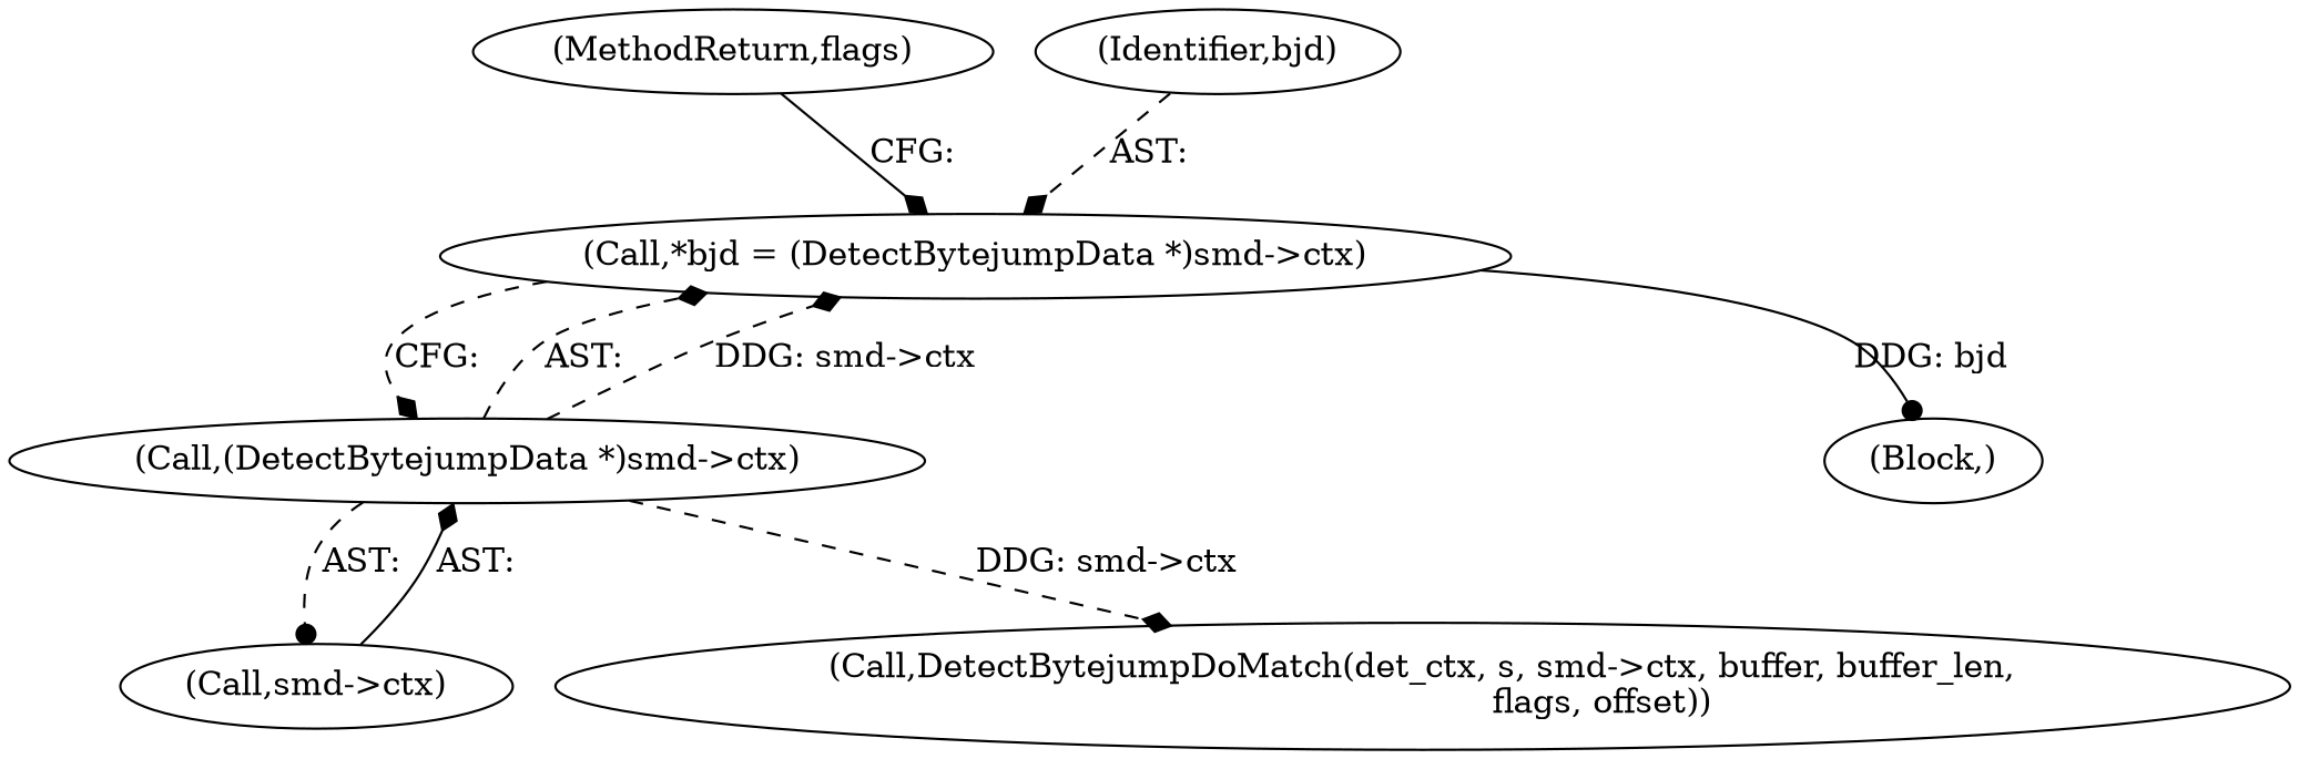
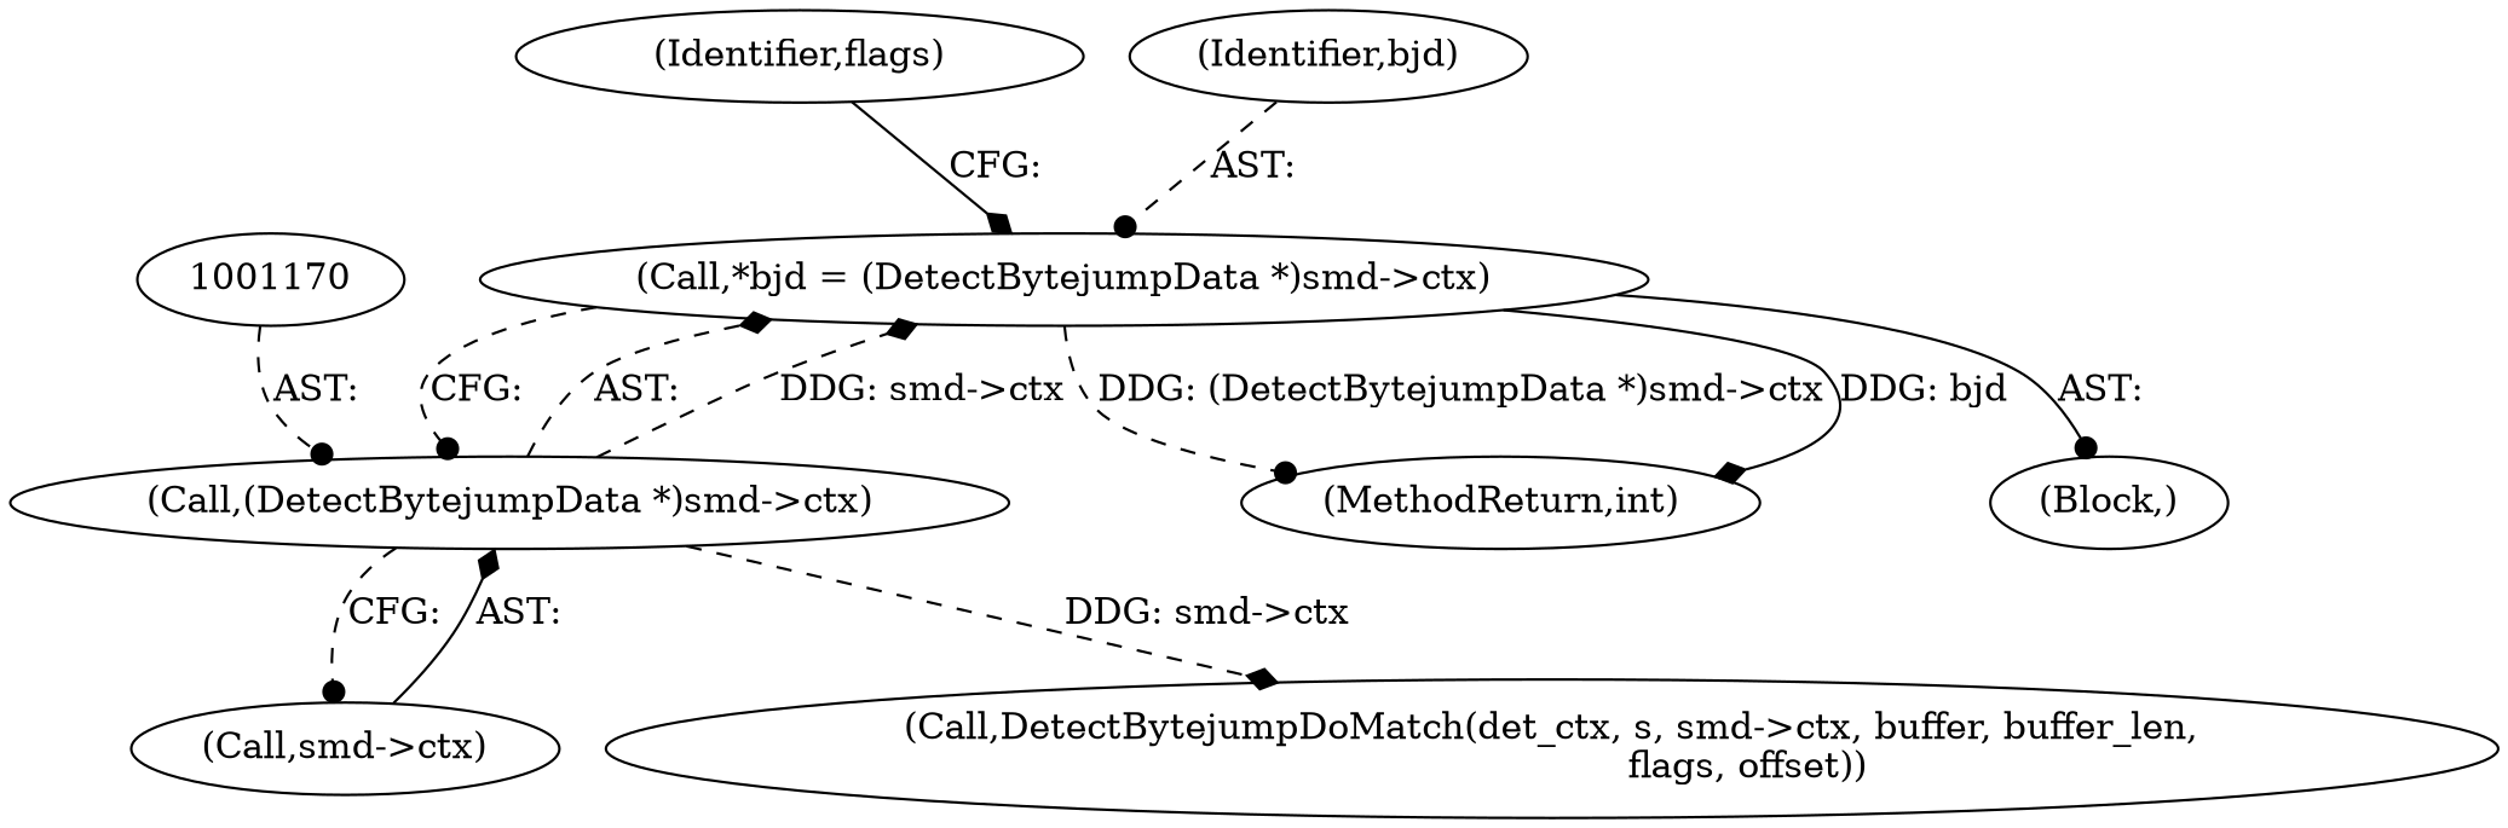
  digraph {
    edge [arrowhead=dot style=dashed]
    n1 [label="(Call,*bjd = (DetectBytejumpData *)smd->ctx)"]
    n2 [label="(Call,(DetectBytejumpData *)smd->ctx)"]
+   n3 [label="(MethodReturn,int)"]
    n4 [label="(Block,)"]
    n5 [label="(Call,smd->ctx)"]
    n6 [label="(Call,DetectBytejumpDoMatch(det_ctx, s, smd->ctx, buffer, buffer_len,\n                                  flags, offset))"]
-   n7 [label="(MethodReturn,flags)"]
+   n7 [label="(Identifier,flags)"]
    n8 [label="(Identifier,bjd)"]
-   n1 -> n2 [arrowhead=diamond label="CFG: "]
-   n1 -> n4 [label="DDG: bjd" style=solid]
+   1001170
+   n1 -> n2 [label="CFG: "]
+   n1 -> n3 [label="DDG: (DetectBytejumpData *)smd->ctx"]
+   n1 -> n3 [arrowhead=diamond label="DDG: bjd" style=solid]
+   n1 -> n4 [label="AST: " style=solid]
    n2 -> n1 [arrowhead=diamond label="AST: "]
    n2 -> n1 [arrowhead=diamond label="DDG: smd->ctx"]
-   n2 -> n5 [label="AST: "]
+   n2 -> n5 [label="CFG: "]
    n2 -> n6 [arrowhead=diamond label="DDG: smd->ctx"]
    n5 -> n2 [arrowhead=diamond label="AST: " style=solid]
    n7 -> n1 [arrowhead=diamond label="CFG: " style=solid]
-   n8 -> n1 [arrowhead=diamond label="AST: "]
+   n8 -> n1 [label="AST: "]
+   1001170 -> n2 [label="AST: "]
  }
